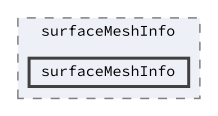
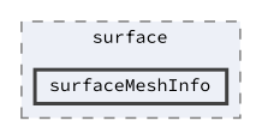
  digraph {
    compound=true
    fontname="Source Code Pro"
    n1 [color=grey25 fillcolor="#edf0f7" fontname="Source Code Pro" fontsize=10 height=0.2 label=surfaceMeshInfo shape=box style="filled,bold" width=0.4]
    subgraph cluster_1 {
      bgcolor="#edf0f7"
      fontsize=10
-     label=surfaceMeshInfo
+     label=surface
      pencolor=grey50
      style="filled,dashed"
      n1
    }
  }
